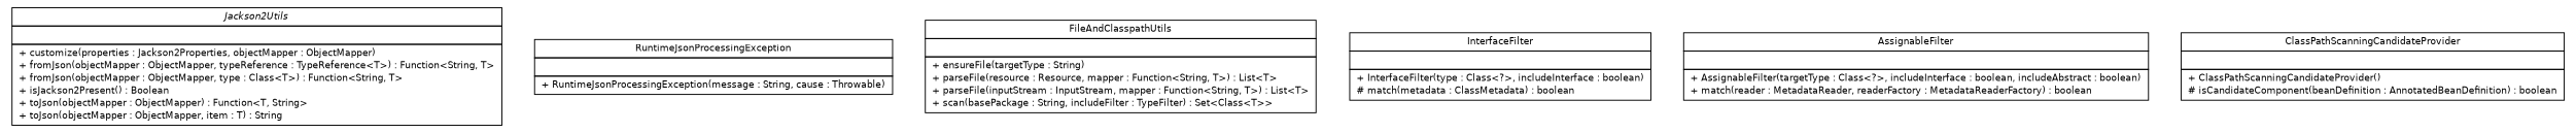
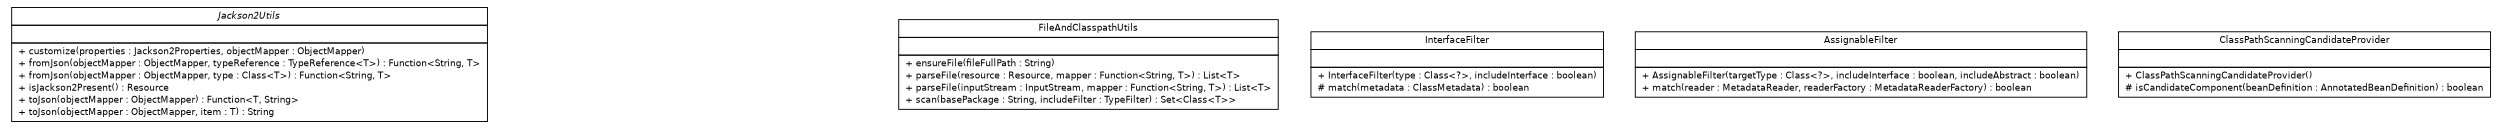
  digraph {
    nodesep=0.25
    ranksep=0.5
    node [fontcolor=black fontname=Helvetica fontsize=10.0 shape=plaintext]
-   n1 [label=<<table title="top.infra.jackson2.Jackson2Utils" border="0" cellborder="1" cellspacing="0" cellpadding="2" port="p" href="./Jackson2Utils.html"> 		<tr><td><table border="0" cellspacing="0" cellpadding="1"> <tr><td align="center" balign="center"><font face="Helvetica-Oblique"> Jackson2Utils </font></td></tr> 		</table></td></tr> 		<tr><td><table border="0" cellspacing="0" cellpadding="1"> <tr><td align="left" balign="left">  </td></tr> 		</table></td></tr> 		<tr><td><table border="0" cellspacing="0" cellpadding="1"> <tr><td align="left" balign="left"> + customize(properties : Jackson2Properties, objectMapper : ObjectMapper) </td></tr> <tr><td align="left" balign="left"> + fromJson(objectMapper : ObjectMapper, typeReference : TypeReference&lt;T&gt;) : Function&lt;String, T&gt; </td></tr> <tr><td align="left" balign="left"> + fromJson(objectMapper : ObjectMapper, type : Class&lt;T&gt;) : Function&lt;String, T&gt; </td></tr> <tr><td align="left" balign="left"> + isJackson2Present() : Boolean </td></tr> <tr><td align="left" balign="left"> + toJson(objectMapper : ObjectMapper) : Function&lt;T, String&gt; </td></tr> <tr><td align="left" balign="left"> + toJson(objectMapper : ObjectMapper, item : T) : String </td></tr> 		</table></td></tr> 		</table>>]
-   n2 [label=<<table title="top.infra.jackson2.Jackson2Utils.RuntimeJsonProcessingException" border="0" cellborder="1" cellspacing="0" cellpadding="2" port="p" href="./Jackson2Utils.RuntimeJsonProcessingException.html"> 		<tr><td><table border="0" cellspacing="0" cellpadding="1"> <tr><td align="center" balign="center"> RuntimeJsonProcessingException </td></tr> 		</table></td></tr> 		<tr><td><table border="0" cellspacing="0" cellpadding="1"> <tr><td align="left" balign="left">  </td></tr> 		</table></td></tr> 		<tr><td><table border="0" cellspacing="0" cellpadding="1"> <tr><td align="left" balign="left"> + RuntimeJsonProcessingException(message : String, cause : Throwable) </td></tr> 		</table></td></tr> 		</table>>]
-   n3 [label=<<table title="top.infra.jackson2.FileAndClasspathUtils" border="0" cellborder="1" cellspacing="0" cellpadding="2" port="p" href="./FileAndClasspathUtils.html"> 		<tr><td><table border="0" cellspacing="0" cellpadding="1"> <tr><td align="center" balign="center"> FileAndClasspathUtils </td></tr> 		</table></td></tr> 		<tr><td><table border="0" cellspacing="0" cellpadding="1"> <tr><td align="left" balign="left">  </td></tr> 		</table></td></tr> 		<tr><td><table border="0" cellspacing="0" cellpadding="1"> <tr><td align="left" balign="left"> + ensureFile(targetType : String) </td></tr> <tr><td align="left" balign="left"> + parseFile(resource : Resource, mapper : Function&lt;String, T&gt;) : List&lt;T&gt; </td></tr> <tr><td align="left" balign="left"> + parseFile(inputStream : InputStream, mapper : Function&lt;String, T&gt;) : List&lt;T&gt; </td></tr> <tr><td align="left" balign="left"> + scan(basePackage : String, includeFilter : TypeFilter) : Set&lt;Class&lt;T&gt;&gt; </td></tr> 		</table></td></tr> 		</table>>]
+   n1 [label=<<table title="top.infra.jackson2.Jackson2Utils" border="0" cellborder="1" cellspacing="0" cellpadding="2" port="p" href="./Jackson2Utils.html"> 		<tr><td><table border="0" cellspacing="0" cellpadding="1"> <tr><td align="center" balign="center"><font face="Helvetica-Oblique"> Jackson2Utils </font></td></tr> 		</table></td></tr> 		<tr><td><table border="0" cellspacing="0" cellpadding="1"> <tr><td align="left" balign="left">  </td></tr> 		</table></td></tr> 		<tr><td><table border="0" cellspacing="0" cellpadding="1"> <tr><td align="left" balign="left"> + customize(properties : Jackson2Properties, objectMapper : ObjectMapper) </td></tr> <tr><td align="left" balign="left"> + fromJson(objectMapper : ObjectMapper, typeReference : TypeReference&lt;T&gt;) : Function&lt;String, T&gt; </td></tr> <tr><td align="left" balign="left"> + fromJson(objectMapper : ObjectMapper, type : Class&lt;T&gt;) : Function&lt;String, T&gt; </td></tr> <tr><td align="left" balign="left"> + isJackson2Present() : Resource </td></tr> <tr><td align="left" balign="left"> + toJson(objectMapper : ObjectMapper) : Function&lt;T, String&gt; </td></tr> <tr><td align="left" balign="left"> + toJson(objectMapper : ObjectMapper, item : T) : String </td></tr> 		</table></td></tr> 		</table>>]
+   n3 [label=<<table title="top.infra.jackson2.FileAndClasspathUtils" border="0" cellborder="1" cellspacing="0" cellpadding="2" port="p" href="./FileAndClasspathUtils.html"> 		<tr><td><table border="0" cellspacing="0" cellpadding="1"> <tr><td align="center" balign="center"> FileAndClasspathUtils </td></tr> 		</table></td></tr> 		<tr><td><table border="0" cellspacing="0" cellpadding="1"> <tr><td align="left" balign="left">  </td></tr> 		</table></td></tr> 		<tr><td><table border="0" cellspacing="0" cellpadding="1"> <tr><td align="left" balign="left"> + ensureFile(fileFullPath : String) </td></tr> <tr><td align="left" balign="left"> + parseFile(resource : Resource, mapper : Function&lt;String, T&gt;) : List&lt;T&gt; </td></tr> <tr><td align="left" balign="left"> + parseFile(inputStream : InputStream, mapper : Function&lt;String, T&gt;) : List&lt;T&gt; </td></tr> <tr><td align="left" balign="left"> + scan(basePackage : String, includeFilter : TypeFilter) : Set&lt;Class&lt;T&gt;&gt; </td></tr> 		</table></td></tr> 		</table>>]
    n4 [label=<<table title="top.infra.jackson2.FileAndClasspathUtils.InterfaceFilter" border="0" cellborder="1" cellspacing="0" cellpadding="2" port="p" href="./FileAndClasspathUtils.InterfaceFilter.html"> 		<tr><td><table border="0" cellspacing="0" cellpadding="1"> <tr><td align="center" balign="center"> InterfaceFilter </td></tr> 		</table></td></tr> 		<tr><td><table border="0" cellspacing="0" cellpadding="1"> <tr><td align="left" balign="left">  </td></tr> 		</table></td></tr> 		<tr><td><table border="0" cellspacing="0" cellpadding="1"> <tr><td align="left" balign="left"> + InterfaceFilter(type : Class&lt;?&gt;, includeInterface : boolean) </td></tr> <tr><td align="left" balign="left"> # match(metadata : ClassMetadata) : boolean </td></tr> 		</table></td></tr> 		</table>>]
    n5 [label=<<table title="top.infra.jackson2.FileAndClasspathUtils.AssignableFilter" border="0" cellborder="1" cellspacing="0" cellpadding="2" port="p" href="./FileAndClasspathUtils.AssignableFilter.html"> 		<tr><td><table border="0" cellspacing="0" cellpadding="1"> <tr><td align="center" balign="center"> AssignableFilter </td></tr> 		</table></td></tr> 		<tr><td><table border="0" cellspacing="0" cellpadding="1"> <tr><td align="left" balign="left">  </td></tr> 		</table></td></tr> 		<tr><td><table border="0" cellspacing="0" cellpadding="1"> <tr><td align="left" balign="left"> + AssignableFilter(targetType : Class&lt;?&gt;, includeInterface : boolean, includeAbstract : boolean) </td></tr> <tr><td align="left" balign="left"> + match(reader : MetadataReader, readerFactory : MetadataReaderFactory) : boolean </td></tr> 		</table></td></tr> 		</table>>]
    n6 [label=<<table title="top.infra.jackson2.FileAndClasspathUtils.ClassPathScanningCandidateProvider" border="0" cellborder="1" cellspacing="0" cellpadding="2" port="p" href="./FileAndClasspathUtils.ClassPathScanningCandidateProvider.html"> 		<tr><td><table border="0" cellspacing="0" cellpadding="1"> <tr><td align="center" balign="center"> ClassPathScanningCandidateProvider </td></tr> 		</table></td></tr> 		<tr><td><table border="0" cellspacing="0" cellpadding="1"> <tr><td align="left" balign="left">  </td></tr> 		</table></td></tr> 		<tr><td><table border="0" cellspacing="0" cellpadding="1"> <tr><td align="left" balign="left"> + ClassPathScanningCandidateProvider() </td></tr> <tr><td align="left" balign="left"> # isCandidateComponent(beanDefinition : AnnotatedBeanDefinition) : boolean </td></tr> 		</table></td></tr> 		</table>>]
  }
